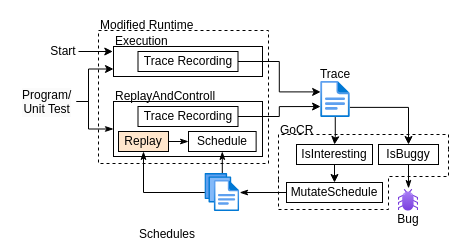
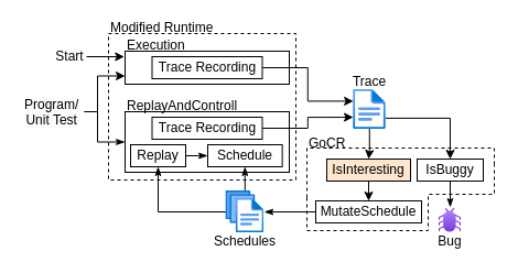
  <mxCell id="0" />
  <mxCell id="1" parent="0" />
  <mxCell id="2" value="" style="rounded=0;whiteSpace=wrap;html=1;dashed=1;" vertex="1" parent="1"><mxGeometry x="98" y="30" width="170" height="133" as="geometry" /></mxCell>
  <mxCell id="3" value="" style="rounded=0;whiteSpace=wrap;html=1;" parent="1" vertex="1"><mxGeometry x="113" y="101" width="149" height="55" as="geometry" /></mxCell>
  <mxCell id="4" style="edgeStyle=orthogonalEdgeStyle;rounded=0;orthogonalLoop=1;jettySize=auto;html=1;exitX=1;exitY=0.5;exitDx=0;exitDy=0;entryX=0;entryY=0.5;entryDx=0;entryDy=0;endArrow=classicThin;endFill=1;" parent="1" source="5" target="6" edge="1"><mxGeometry relative="1" as="geometry" /></mxCell>
- <mxCell id="5" value="Replay" style="rounded=0;whiteSpace=wrap;html=1;fillColor=#ffe6cc;" parent="1" vertex="1"><mxGeometry x="118" y="131" width="50" height="20" as="geometry" /></mxCell>
+ <mxCell id="5" value="Replay" style="rounded=0;whiteSpace=wrap;html=1;" parent="1" vertex="1"><mxGeometry x="118" y="131" width="50" height="20" as="geometry" /></mxCell>
  <mxCell id="6" value="Schedule" style="rounded=0;whiteSpace=wrap;html=1;" parent="1" vertex="1"><mxGeometry x="188" y="131" width="67.63" height="20" as="geometry" /></mxCell>
  <mxCell id="7" value="Trace Recording" style="rounded=0;whiteSpace=wrap;html=1;" parent="1" vertex="1"><mxGeometry x="137.5" y="106" width="100" height="20" as="geometry" /></mxCell>
  <mxCell id="8" style="edgeStyle=orthogonalEdgeStyle;rounded=0;orthogonalLoop=1;jettySize=auto;html=1;exitX=0.428;exitY=0.04;exitDx=0;exitDy=0;entryX=0.5;entryY=1;entryDx=0;entryDy=0;exitPerimeter=0;endArrow=classicThin;endFill=1;" parent="1" source="12" target="6" edge="1"><mxGeometry relative="1" as="geometry"><mxPoint x="198" y="222" as="sourcePoint" /></mxGeometry></mxCell>
  <mxCell id="9" value="Trace" style="text;html=1;align=center;verticalAlign=middle;whiteSpace=wrap;rounded=0;" parent="1" vertex="1"><mxGeometry x="317" y="66" width="36" height="16" as="geometry" /></mxCell>
  <mxCell id="10" value="Bug" style="text;html=1;align=center;verticalAlign=middle;whiteSpace=wrap;rounded=0;" parent="1" vertex="1"><mxGeometry x="388" y="211" width="40" height="15" as="geometry" /></mxCell>
  <mxCell id="11" style="edgeStyle=orthogonalEdgeStyle;rounded=0;orthogonalLoop=1;jettySize=auto;html=1;entryX=0.5;entryY=1;entryDx=0;entryDy=0;endArrow=classicThin;endFill=1;" parent="1" source="12" target="5" edge="1"><mxGeometry relative="1" as="geometry" /></mxCell>
  <mxCell id="12" value="" style="image;aspect=fixed;html=1;points=[];align=center;fontSize=12;image=img/lib/azure2/general/Files.svg;spacingBottom=-6;" parent="1" vertex="1"><mxGeometry x="204.45" y="173" width="34.74" height="38" as="geometry" /></mxCell>
  <mxCell id="13" value="" style="edgeStyle=orthogonalEdgeStyle;rounded=0;orthogonalLoop=1;jettySize=auto;html=1;entryX=0;entryY=0.5;entryDx=0;entryDy=0;endArrow=classicThin;endFill=1;" parent="1" source="15" target="3" edge="1"><mxGeometry relative="1" as="geometry"><Array as="points"><mxPoint x="88" y="101" /><mxPoint x="88" y="128" /></Array></mxGeometry></mxCell>
  <mxCell id="14" style="edgeStyle=orthogonalEdgeStyle;rounded=0;orthogonalLoop=1;jettySize=auto;html=1;exitX=1;exitY=0.5;exitDx=0;exitDy=0;entryX=0;entryY=0.75;entryDx=0;entryDy=0;" edge="1" parent="1" source="15" target="21"><mxGeometry relative="1" as="geometry"><Array as="points"><mxPoint x="88" y="101" /><mxPoint x="88" y="69" /></Array></mxGeometry></mxCell>
  <mxCell id="15" value="&lt;span style=&quot;color: rgb(0, 0, 0); font-family: Helvetica; font-size: 12px; font-style: normal; font-variant-ligatures: normal; font-variant-caps: normal; font-weight: 400; letter-spacing: normal; orphans: 2; text-align: center; text-indent: 0px; text-transform: none; widows: 2; word-spacing: 0px; -webkit-text-stroke-width: 0px; white-space: normal; background-color: rgb(251, 251, 251); text-decoration-thickness: initial; text-decoration-style: initial; text-decoration-color: initial; display: inline !important; float: none;&quot;&gt;Program/&lt;/span&gt;&lt;div style=&quot;forced-color-adjust: none; color: rgb(0, 0, 0); font-family: Helvetica; font-size: 12px; font-style: normal; font-variant-ligatures: normal; font-variant-caps: normal; font-weight: 400; letter-spacing: normal; orphans: 2; text-align: center; text-indent: 0px; text-transform: none; widows: 2; word-spacing: 0px; -webkit-text-stroke-width: 0px; white-space: normal; background-color: rgb(251, 251, 251); text-decoration-thickness: initial; text-decoration-style: initial; text-decoration-color: initial;&quot;&gt;Unit Test&lt;/div&gt;" style="text;whiteSpace=wrap;html=1;" parent="1" vertex="1"><mxGeometry x="20" y="81" width="56" height="40" as="geometry" /></mxCell>
  <mxCell id="16" value="ReplayAndControll" style="text;html=1;align=left;verticalAlign=middle;whiteSpace=wrap;rounded=0;" parent="1" vertex="1"><mxGeometry x="113" y="91" width="115" height="10" as="geometry" /></mxCell>
- <mxCell id="17" value="Schedules" style="text;html=1;align=center;verticalAlign=middle;whiteSpace=wrap;rounded=0;" vertex="1" parent="1"><mxGeometry x="136.81" y="226" width="60" height="15" as="geometry" /></mxCell>
+ <mxCell id="17" value="Schedules" style="text;html=1;align=center;verticalAlign=middle;whiteSpace=wrap;rounded=0;" vertex="1" parent="1"><mxGeometry x="191.81" y="211" width="60" height="15" as="geometry" /></mxCell>
  <mxCell id="18" style="edgeStyle=orthogonalEdgeStyle;rounded=0;orthogonalLoop=1;jettySize=auto;html=1;exitX=0;exitY=0.5;exitDx=0;exitDy=0;entryX=1;entryY=0.501;entryDx=0;entryDy=0;entryPerimeter=0;endArrow=classicThin;endFill=1;" edge="1" parent="1" source="39" target="12"><mxGeometry relative="1" as="geometry" /></mxCell>
  <mxCell id="19" value="GoCR" style="text;html=1;align=left;verticalAlign=middle;whiteSpace=wrap;rounded=0;" vertex="1" parent="1"><mxGeometry x="278" y="123" width="47.37" height="14" as="geometry" /></mxCell>
  <mxCell id="20" style="edgeStyle=orthogonalEdgeStyle;rounded=0;orthogonalLoop=1;jettySize=auto;html=1;exitX=0.492;exitY=0.988;exitDx=0;exitDy=0;entryX=0.5;entryY=0;entryDx=0;entryDy=0;exitPerimeter=0;" edge="1" parent="1" source="28" target="38"><mxGeometry relative="1" as="geometry"><Array as="points"><mxPoint x="334" y="136" /></Array></mxGeometry></mxCell>
  <mxCell id="21" value="" style="rounded=0;whiteSpace=wrap;html=1;" vertex="1" parent="1"><mxGeometry x="113" y="46" width="149" height="30" as="geometry" /></mxCell>
  <mxCell id="22" value="Trace Recording" style="rounded=0;whiteSpace=wrap;html=1;" vertex="1" parent="1"><mxGeometry x="137.5" y="51" width="100" height="20" as="geometry" /></mxCell>
  <mxCell id="23" value="Execution" style="text;html=1;align=left;verticalAlign=middle;whiteSpace=wrap;rounded=0;" vertex="1" parent="1"><mxGeometry x="113" y="36" width="60" height="10" as="geometry" /></mxCell>
  <mxCell id="24" style="edgeStyle=orthogonalEdgeStyle;rounded=0;orthogonalLoop=1;jettySize=auto;html=1;exitX=1;exitY=0.5;exitDx=0;exitDy=0;" edge="1" parent="1" source="25"><mxGeometry relative="1" as="geometry"><mxPoint x="112.278" y="51.333" as="targetPoint" /></mxGeometry></mxCell>
  <mxCell id="25" value="Start" style="text;html=1;align=center;verticalAlign=middle;whiteSpace=wrap;rounded=0;" vertex="1" parent="1"><mxGeometry x="48" y="36" width="30" height="30" as="geometry" /></mxCell>
  <mxCell id="26" style="edgeStyle=orthogonalEdgeStyle;rounded=0;orthogonalLoop=1;jettySize=auto;html=1;exitX=0.973;exitY=0.719;exitDx=0;exitDy=0;entryX=0.5;entryY=0;entryDx=0;entryDy=0;exitPerimeter=0;" edge="1" parent="1" source="28" target="35"><mxGeometry relative="1" as="geometry"><Array as="points"><mxPoint x="408" y="107" /></Array></mxGeometry></mxCell>
  <mxCell id="27" value="Modified Runtime" style="text;html=1;align=left;verticalAlign=middle;whiteSpace=wrap;rounded=0;" vertex="1" parent="1"><mxGeometry x="98" y="20" width="120" height="10" as="geometry" /></mxCell>
  <mxCell id="28" value="" style="image;aspect=fixed;html=1;points=[];align=center;fontSize=12;image=img/lib/azure2/general/File.svg;" parent="1" vertex="1"><mxGeometry x="320" y="81" width="30" height="36" as="geometry" /></mxCell>
  <mxCell id="29" style="edgeStyle=orthogonalEdgeStyle;rounded=0;orthogonalLoop=1;jettySize=auto;html=1;exitX=1;exitY=0.5;exitDx=0;exitDy=0;entryX=0.005;entryY=0.289;entryDx=0;entryDy=0;entryPerimeter=0;" edge="1" parent="1" source="22" target="28"><mxGeometry relative="1" as="geometry" /></mxCell>
  <mxCell id="30" style="edgeStyle=orthogonalEdgeStyle;rounded=0;orthogonalLoop=1;jettySize=auto;html=1;exitX=1;exitY=0.5;exitDx=0;exitDy=0;entryX=0.002;entryY=0.696;entryDx=0;entryDy=0;entryPerimeter=0;" edge="1" parent="1" source="7" target="28"><mxGeometry relative="1" as="geometry" /></mxCell>
  <mxCell id="31" value="" style="endArrow=none;html=1;rounded=0;dashed=1;" edge="1" parent="1"><mxGeometry width="50" height="50" relative="1" as="geometry"><mxPoint x="298" y="134" as="sourcePoint" /><mxPoint x="448" y="149" as="targetPoint" /><Array as="points"><mxPoint x="448" y="134" /></Array></mxGeometry></mxCell>
  <mxCell id="32" value="" style="endArrow=none;html=1;rounded=0;dashed=1;" edge="1" parent="1"><mxGeometry width="50" height="50" relative="1" as="geometry"><mxPoint x="278" y="179" as="sourcePoint" /><mxPoint x="298" y="134" as="targetPoint" /><Array as="points"><mxPoint x="278" y="134" /></Array></mxGeometry></mxCell>
  <mxCell id="33" value="" style="endArrow=none;html=1;rounded=0;dashed=1;" edge="1" parent="1"><mxGeometry width="50" height="50" relative="1" as="geometry"><mxPoint x="278" y="179" as="sourcePoint" /><mxPoint x="388" y="199" as="targetPoint" /><Array as="points"><mxPoint x="278" y="209" /><mxPoint x="388" y="209" /></Array></mxGeometry></mxCell>
  <mxCell id="34" value="" style="endArrow=none;html=1;rounded=0;dashed=1;" edge="1" parent="1"><mxGeometry width="50" height="50" relative="1" as="geometry"><mxPoint x="388" y="199" as="sourcePoint" /><mxPoint x="428" y="176" as="targetPoint" /><Array as="points"><mxPoint x="388" y="176" /></Array></mxGeometry></mxCell>
  <mxCell id="35" value="IsBuggy" style="rounded=0;whiteSpace=wrap;html=1;" parent="1" vertex="1"><mxGeometry x="378" y="144" width="60" height="20" as="geometry" /></mxCell>
  <mxCell id="36" value="" style="image;aspect=fixed;html=1;points=[];align=center;fontSize=12;image=img/lib/azure2/general/Bug.svg;" parent="1" vertex="1"><mxGeometry x="398" y="189" width="20" height="21.69" as="geometry" /></mxCell>
  <mxCell id="37" style="edgeStyle=orthogonalEdgeStyle;rounded=0;orthogonalLoop=1;jettySize=auto;html=1;endArrow=classicThin;endFill=1;entryX=0.504;entryY=-0.051;entryDx=0;entryDy=0;entryPerimeter=0;" edge="1" parent="1" source="35" target="36"><mxGeometry relative="1" as="geometry"><mxPoint x="418" y="189" as="targetPoint" /></mxGeometry></mxCell>
- <mxCell id="38" value="IsInteresting" style="rounded=0;whiteSpace=wrap;html=1;" parent="1" vertex="1"><mxGeometry x="296" y="144" width="76" height="20" as="geometry" /></mxCell>
+ <mxCell id="38" value="IsInteresting" style="rounded=0;whiteSpace=wrap;html=1;fillColor=#ffe6cc;" parent="1" vertex="1"><mxGeometry x="296" y="144" width="76" height="20" as="geometry" /></mxCell>
  <mxCell id="39" value="MutateSchedule" style="rounded=0;whiteSpace=wrap;html=1;" parent="1" vertex="1"><mxGeometry x="286" y="182" width="96" height="20" as="geometry" /></mxCell>
  <mxCell id="40" style="edgeStyle=orthogonalEdgeStyle;rounded=0;orthogonalLoop=1;jettySize=auto;html=1;exitX=0.5;exitY=1;exitDx=0;exitDy=0;entryX=0.5;entryY=0;entryDx=0;entryDy=0;" edge="1" parent="1" source="38" target="39"><mxGeometry relative="1" as="geometry" /></mxCell>
  <mxCell id="41" value="" style="endArrow=none;html=1;rounded=0;dashed=1;" edge="1" parent="1"><mxGeometry width="50" height="50" relative="1" as="geometry"><mxPoint x="431" y="176" as="sourcePoint" /><mxPoint x="448" y="149" as="targetPoint" /><Array as="points"><mxPoint x="448" y="176" /></Array></mxGeometry></mxCell>
